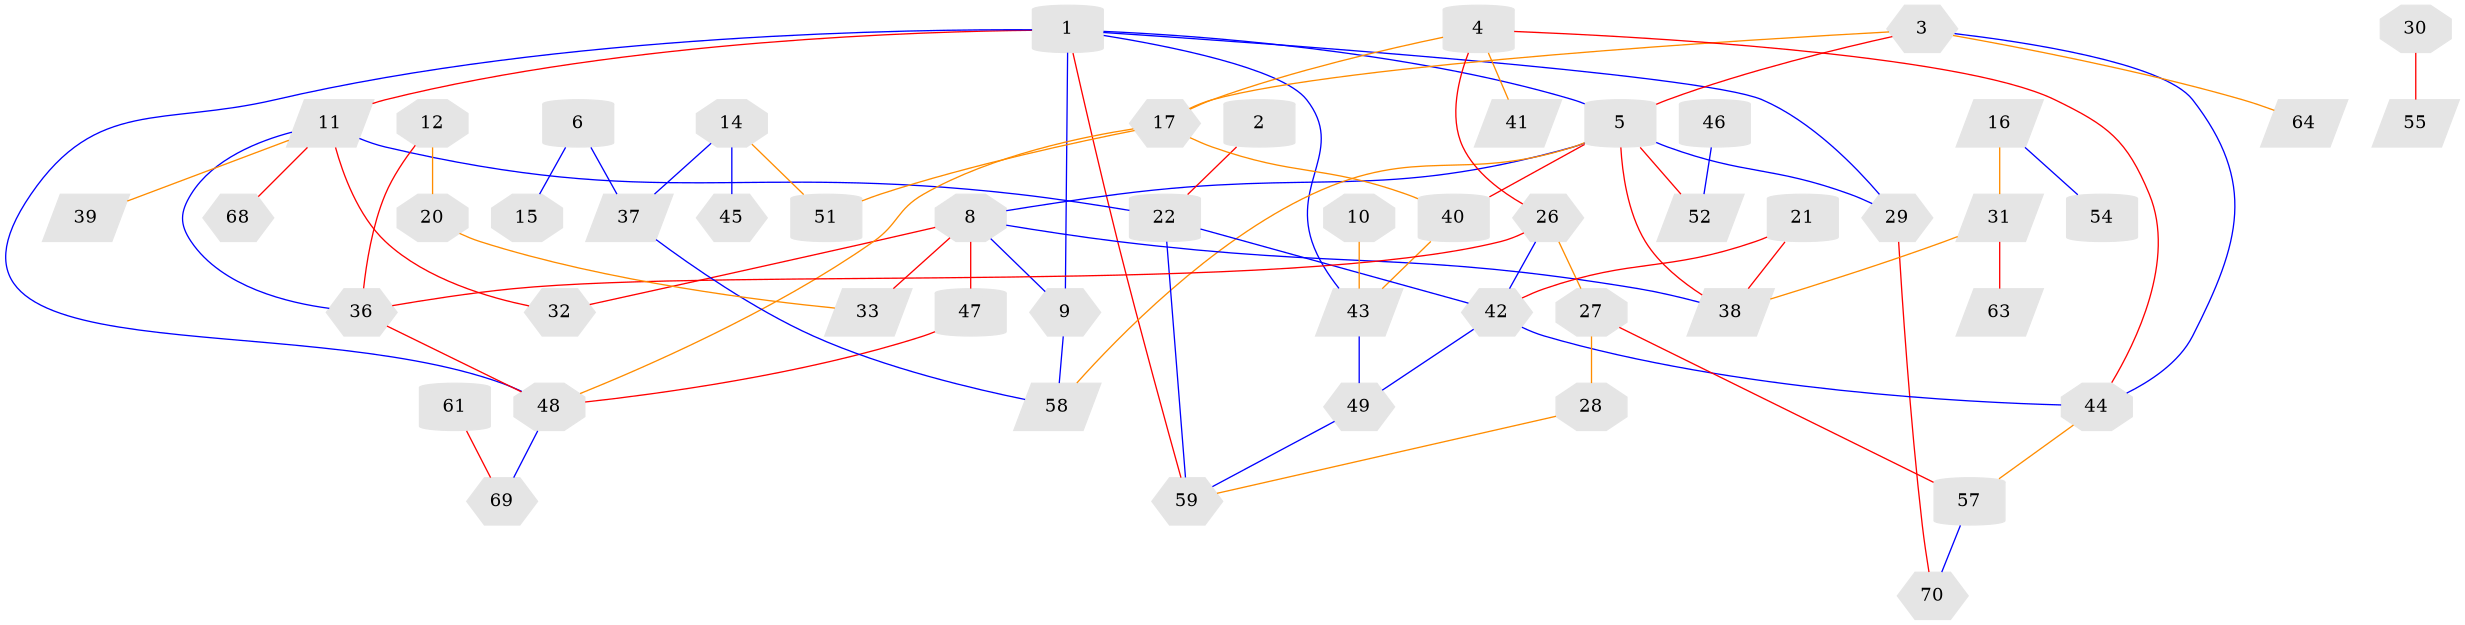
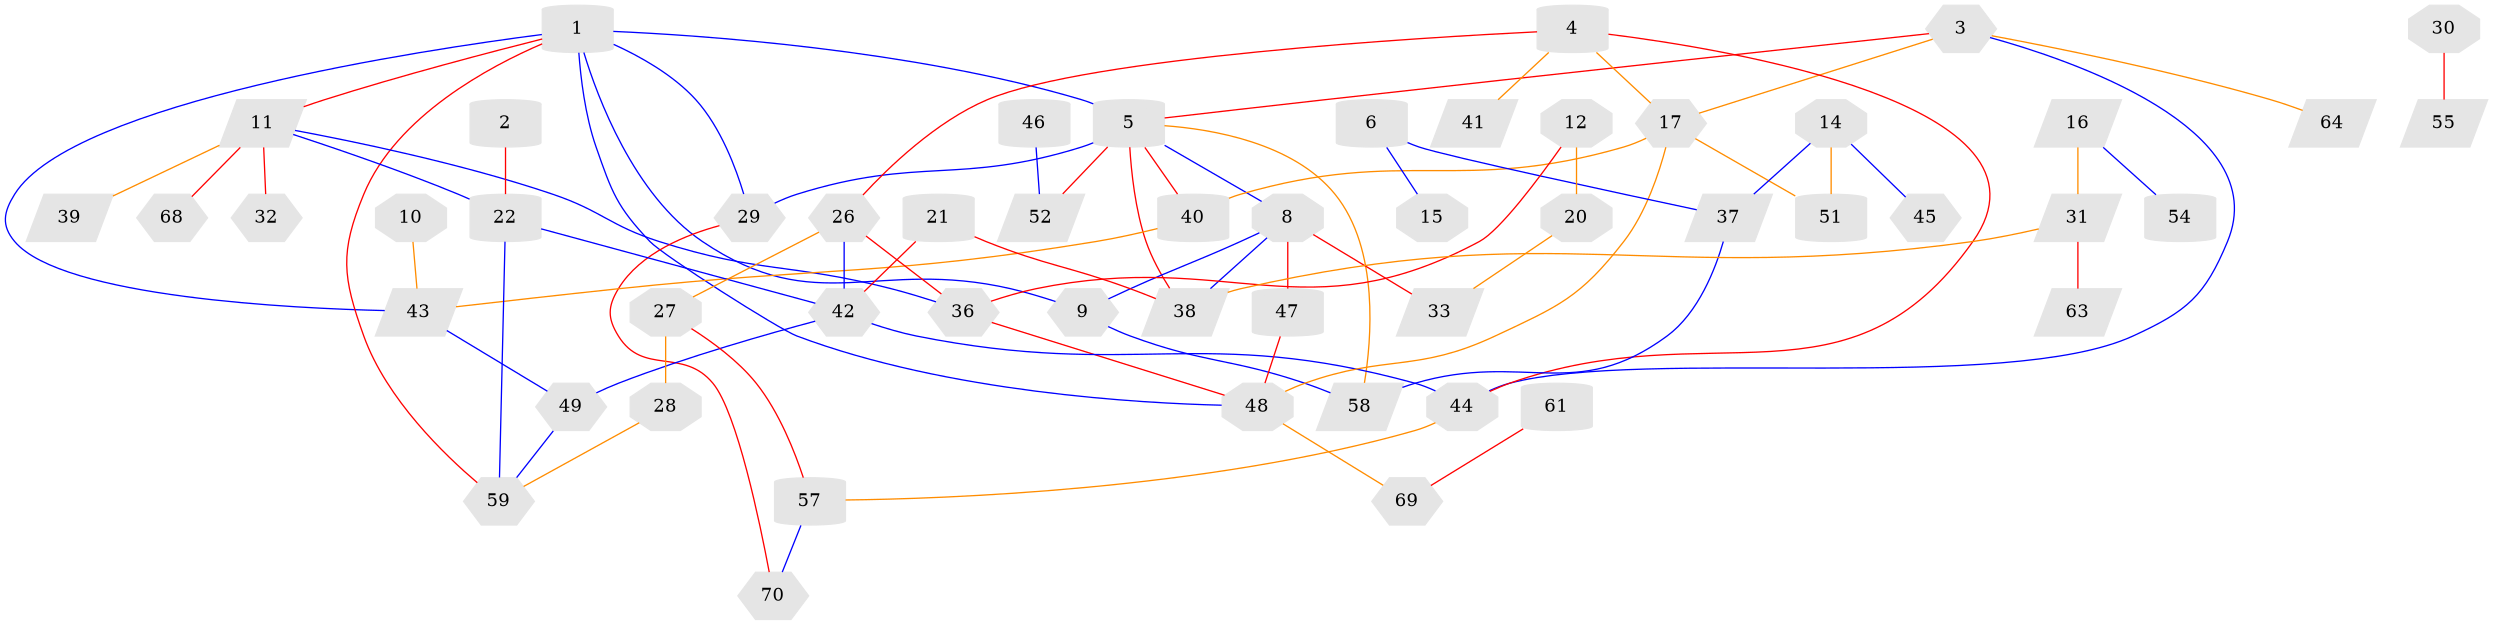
  graph {
    node [color=gray90 shape=cylinder style=filled]
    edge [color=blue weight=1.0]
    1
    5
    9 [shape=hexagon]
    11 [shape=parallelogram]
    29 [shape=hexagon]
    43 [shape=parallelogram]
    48 [shape=octagon]
    59 [shape=hexagon]
    8 [shape=octagon]
    38 [shape=parallelogram]
    40
    52 [shape=parallelogram]
    58 [shape=parallelogram]
    22
    32 [shape=hexagon]
    36 [shape=hexagon]
    39 [shape=parallelogram]
    68 [shape=hexagon]
    70 [shape=hexagon]
    49 [shape=hexagon]
    69 [shape=hexagon]
    2
    42 [shape=hexagon]
    3 [shape=hexagon]
    17 [shape=hexagon]
    44 [shape=octagon]
    64 [shape=parallelogram]
    51
    57
    4
    26 [shape=hexagon]
    41 [shape=parallelogram]
    27 [shape=octagon]
    33 [shape=parallelogram]
    47
    15 [shape=octagon]
    6
    37 [shape=parallelogram]
    10 [shape=octagon]
    12 [shape=octagon]
    20 [shape=octagon]
    14 [shape=octagon]
    45 [shape=hexagon]
    16 [shape=parallelogram]
    31 [shape=parallelogram]
    54
    63 [shape=parallelogram]
    21
    28 [shape=octagon]
    30 [shape=octagon]
    55 [shape=parallelogram]
    46
    61
    1 -- 5
    1 -- 9
    1 -- 11 [color=red]
    1 -- 29
    1 -- 43
    1 -- 48 [weight=2.0]
    1 -- 59 [color=red]
    5 -- 29
    5 -- 8
    5 -- 38 [color=red]
    5 -- 40 [color=red]
    5 -- 52 [color=red weight=2.0]
    5 -- 58 [color=darkorange]
    9 -- 58
    11 -- 22 [weight=2.0]
    11 -- 32 [color=red]
    11 -- 36
    11 -- 39 [color=darkorange]
    11 -- 68 [color=red]
    29 -- 70 [color=red]
    43 -- 49
-   48 -- 69
+   48 -- 69 [color=darkorange]
    8 -- 9
    8 -- 38
-   8 -- 32 [color=red]
    8 -- 33 [color=red weight=2.0]
    8 -- 47 [color=red]
    40 -- 43 [color=darkorange]
    22 -- 59 [weight=2.0]
    22 -- 42
    36 -- 48 [color=red]
    49 -- 59
    2 -- 22 [color=red]
    42 -- 49
    42 -- 44
    3 -- 5 [color=red]
    3 -- 17 [color=darkorange]
    3 -- 44
    3 -- 64 [color=darkorange]
    17 -- 48 [color=darkorange weight=2.0]
    17 -- 40 [color=darkorange]
    17 -- 51 [color=darkorange]
    44 -- 57 [color=darkorange]
    57 -- 70
    4 -- 17 [color=darkorange]
    4 -- 44 [color=red]
    4 -- 26 [color=red]
    4 -- 41 [color=darkorange]
    26 -- 36 [color=red]
    26 -- 42
    26 -- 27 [color=darkorange]
    27 -- 57 [color=red]
    27 -- 28 [color=darkorange weight=2.0]
    47 -- 48 [color=red]
    6 -- 15
    6 -- 37
    37 -- 58
    10 -- 43 [color=darkorange]
    12 -- 36 [color=red]
    12 -- 20 [color=darkorange]
    20 -- 33 [color=darkorange]
    14 -- 51 [color=darkorange]
    14 -- 37
    14 -- 45
    16 -- 31 [color=darkorange weight=2.0]
    16 -- 54
    31 -- 38 [color=darkorange]
    31 -- 63 [color=red]
    21 -- 38 [color=red]
    21 -- 42 [color=red]
    28 -- 59 [color=darkorange]
    30 -- 55 [color=red]
    46 -- 52
    61 -- 69 [color=red]
  }
